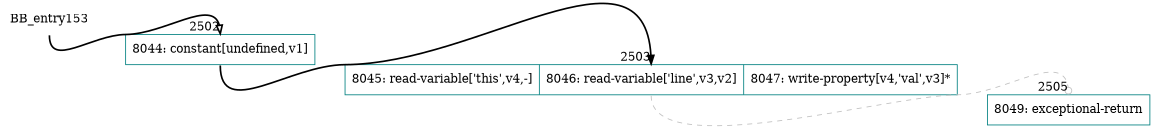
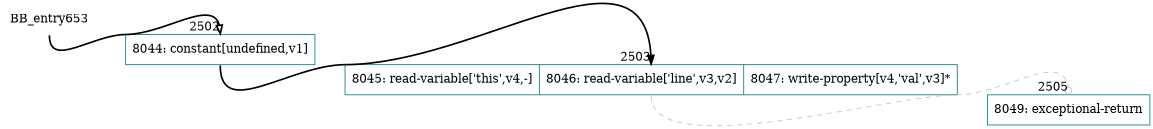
  digraph {
    rankdir=LR
    node [color=teal shape=record]
    edge [headport=n style=bold tailport=s]
-   BB_entry153 [shape=none]
+   BB_entry153 [shape=none label=BB_entry653]
    n2 [label="{8044: constant[undefined,v1]}"]
    n3 [label="{8045: read-variable['this',v4,-]|8046: read-variable['line',v3,v2]|8047: write-property[v4,'val',v3]*}"]
    n4 [label="{8049: exceptional-return}"]
    BB_entry153 -> n2 [arrowhead=onormal headlabel="    2502"]
    n2 -> n3 [arrowhead=normal headlabel="      2503"]
    n3 -> n4 [arrowhead=odot color=gray headlabel="      2505" style=dashed]
  }
